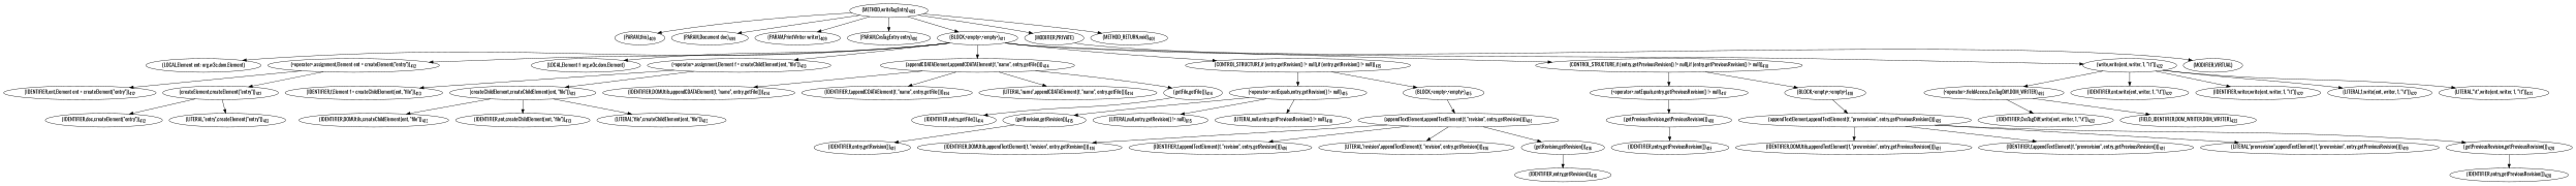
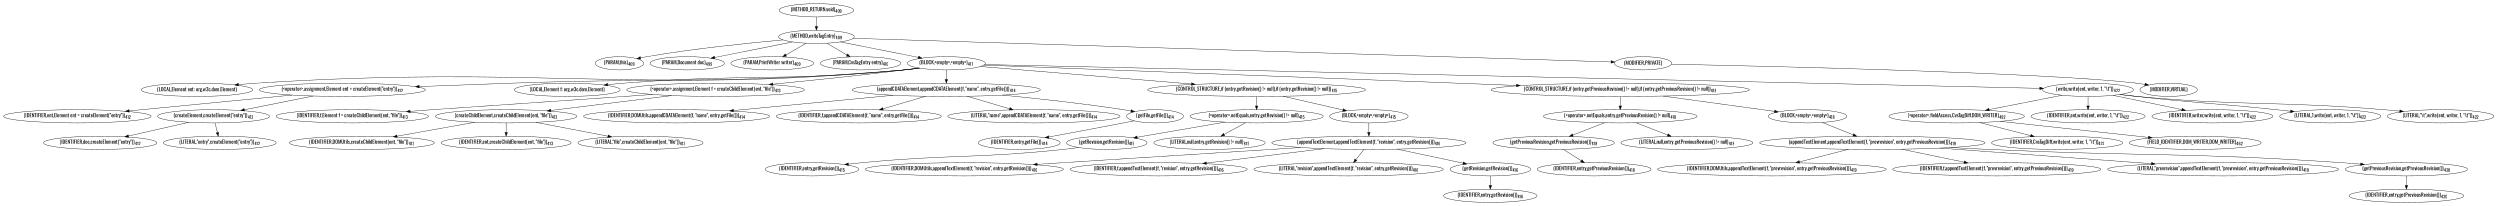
  digraph {
    fontname=Oswald
    node [fontname=Oswald]
    edge [fontname=Oswald]
    n1 [label=<(METHOD,writeTagEntry)<SUB>409</SUB>>]
    n2 [label=<(PARAM,this)<SUB>409</SUB>>]
    n3 [label=<(PARAM,Document doc)<SUB>499</SUB>>]
    n4 [label=<(PARAM,PrintWriter writer)<SUB>409</SUB>>]
    n5 [label=<(PARAM,CvsTagEntry entry)<SUB>410</SUB>>]
    n6 [label=<(BLOCK,&lt;empty&gt;,&lt;empty&gt;)<SUB>411</SUB>>]
    n7 [label=<(MODIFIER,PRIVATE)>]
    n8 [label=<(METHOD_RETURN,void)<SUB>409</SUB>>]
    n9 [label=<(LOCAL,Element ent: org.w3c.dom.Element)>]
    n10 [label=<(&lt;operator&gt;.assignment,Element ent = createElement(&quot;entry&quot;))<SUB>412</SUB>>]
    n11 [label=<(LOCAL,Element f: org.w3c.dom.Element)>]
    n12 [label=<(&lt;operator&gt;.assignment,Element f = createChildElement(ent, &quot;file&quot;))<SUB>413</SUB>>]
    n13 [label=<(appendCDATAElement,appendCDATAElement(f, &quot;name&quot;, entry.getFile()))<SUB>414</SUB>>]
    n14 [label=<(CONTROL_STRUCTURE,if (entry.getRevision() != null),if (entry.getRevision() != null))<SUB>415</SUB>>]
    n15 [label=<(CONTROL_STRUCTURE,if (entry.getPreviousRevision() != null),if (entry.getPreviousRevision() != null))<SUB>418</SUB>>]
    n16 [label=<(write,write(ent, writer, 1, &quot;\t&quot;))<SUB>422</SUB>>]
    n17 [label=<(MODIFIER,VIRTUAL)>]
    n18 [label=<(IDENTIFIER,ent,Element ent = createElement(&quot;entry&quot;))<SUB>412</SUB>>]
    n19 [label=<(createElement,createElement(&quot;entry&quot;))<SUB>412</SUB>>]
    n20 [label=<(IDENTIFIER,f,Element f = createChildElement(ent, &quot;file&quot;))<SUB>413</SUB>>]
    n21 [label=<(createChildElement,createChildElement(ent, &quot;file&quot;))<SUB>413</SUB>>]
    n22 [label=<(IDENTIFIER,DOMUtils,appendCDATAElement(f, &quot;name&quot;, entry.getFile()))<SUB>414</SUB>>]
    n23 [label=<(IDENTIFIER,f,appendCDATAElement(f, &quot;name&quot;, entry.getFile()))<SUB>414</SUB>>]
    n24 [label=<(LITERAL,&quot;name&quot;,appendCDATAElement(f, &quot;name&quot;, entry.getFile()))<SUB>414</SUB>>]
    n25 [label=<(getFile,getFile())<SUB>414</SUB>>]
    n26 [label=<(&lt;operator&gt;.notEquals,entry.getRevision() != null)<SUB>415</SUB>>]
    n27 [label=<(BLOCK,&lt;empty&gt;,&lt;empty&gt;)<SUB>415</SUB>>]
-   n28 [label=<(&lt;operator&gt;.notEquals,entry.getPreviousRevision() != null)<SUB>417</SUB>>]
+   n28 [label=<(&lt;operator&gt;.notEquals,entry.getPreviousRevision() != null)<SUB>418</SUB>>]
    n29 [label=<(BLOCK,&lt;empty&gt;,&lt;empty&gt;)<SUB>418</SUB>>]
    n30 [label=<(&lt;operator&gt;.fieldAccess,CvsTagDiff.DOM_WRITER)<SUB>492</SUB>>]
    n31 [label=<(IDENTIFIER,ent,write(ent, writer, 1, &quot;\t&quot;))<SUB>422</SUB>>]
    n32 [label=<(IDENTIFIER,writer,write(ent, writer, 1, &quot;\t&quot;))<SUB>422</SUB>>]
    n33 [label=<(LITERAL,1,write(ent, writer, 1, &quot;\t&quot;))<SUB>422</SUB>>]
    n34 [label=<(LITERAL,&quot;\t&quot;,write(ent, writer, 1, &quot;\t&quot;))<SUB>422</SUB>>]
    n35 [label=<(IDENTIFIER,doc,createElement(&quot;entry&quot;))<SUB>412</SUB>>]
    n36 [label=<(LITERAL,&quot;entry&quot;,createElement(&quot;entry&quot;))<SUB>412</SUB>>]
    n37 [label=<(IDENTIFIER,DOMUtils,createChildElement(ent, &quot;file&quot;))<SUB>413</SUB>>]
    n38 [label=<(IDENTIFIER,ent,createChildElement(ent, &quot;file&quot;))<SUB>413</SUB>>]
    n39 [label=<(LITERAL,&quot;file&quot;,createChildElement(ent, &quot;file&quot;))<SUB>413</SUB>>]
    n40 [label=<(IDENTIFIER,entry,getFile())<SUB>414</SUB>>]
    n41 [label=<(getRevision,getRevision())<SUB>415</SUB>>]
    n42 [label=<(LITERAL,null,entry.getRevision() != null)<SUB>815</SUB>>]
    n43 [label=<(appendTextElement,appendTextElement(f, &quot;revision&quot;, entry.getRevision()))<SUB>416</SUB>>]
    n44 [label=<(IDENTIFIER,entry,getRevision())<SUB>415</SUB>>]
    n45 [label=<(IDENTIFIER,DOMUtils,appendTextElement(f, &quot;revision&quot;, entry.getRevision()))<SUB>416</SUB>>]
    n46 [label=<(IDENTIFIER,f,appendTextElement(f, &quot;revision&quot;, entry.getRevision()))<SUB>416</SUB>>]
    n47 [label=<(LITERAL,&quot;revision&quot;,appendTextElement(f, &quot;revision&quot;, entry.getRevision()))<SUB>416</SUB>>]
    n48 [label=<(getRevision,getRevision())<SUB>416</SUB>>]
    n49 [label=<(IDENTIFIER,entry,getRevision())<SUB>416</SUB>>]
    n50 [label=<(getPreviousRevision,getPreviousRevision())<SUB>418</SUB>>]
    n51 [label=<(LITERAL,null,entry.getPreviousRevision() != null)<SUB>418</SUB>>]
    n52 [label=<(appendTextElement,appendTextElement(f, &quot;prevrevision&quot;, entry.getPreviousRevision()))<SUB>419</SUB>>]
    n53 [label=<(IDENTIFIER,entry,getPreviousRevision())<SUB>418</SUB>>]
    n54 [label=<(IDENTIFIER,DOMUtils,appendTextElement(f, &quot;prevrevision&quot;, entry.getPreviousRevision()))<SUB>419</SUB>>]
    n55 [label=<(IDENTIFIER,f,appendTextElement(f, &quot;prevrevision&quot;, entry.getPreviousRevision()))<SUB>419</SUB>>]
    n56 [label=<(LITERAL,&quot;prevrevision&quot;,appendTextElement(f, &quot;prevrevision&quot;, entry.getPreviousRevision()))<SUB>419</SUB>>]
    n57 [label=<(getPreviousRevision,getPreviousRevision())<SUB>420</SUB>>]
    n58 [label=<(IDENTIFIER,entry,getPreviousRevision())<SUB>420</SUB>>]
    n59 [label=<(IDENTIFIER,CvsTagDiff,write(ent, writer, 1, &quot;\t&quot;))<SUB>422</SUB>>]
-   n60 [label=<(FIELD_IDENTIFIER,DOM_WRITER,DOM_WRITER)<SUB>422</SUB>>]
+   n60 [label=<(FIELD_IDENTIFIER,DOM_WRITER,DOM_WRITER)<SUB>462</SUB>>]
    n1 -> n2
    n1 -> n3
    n1 -> n4
    n1 -> n5
    n1 -> n6
    n1 -> n7
-   n1 -> n8
+   n8 -> n1
    n6 -> n9
    n6 -> n10
    n6 -> n11
    n6 -> n12
    n6 -> n13
    n6 -> n14
    n6 -> n15
    n6 -> n16
    n7 -> n17
    n10 -> n18
    n10 -> n19
    n12 -> n20
    n12 -> n21
    n13 -> n22
    n13 -> n23
    n13 -> n24
    n13 -> n25
    n14 -> n26
    n14 -> n27
    n15 -> n28
    n15 -> n29
    n16 -> n30
    n16 -> n31
    n16 -> n32
    n16 -> n33
    n16 -> n34
    n19 -> n35
    n19 -> n36
    n21 -> n37
    n21 -> n38
    n21 -> n39
    n25 -> n40
    n26 -> n41
    n26 -> n42
    n27 -> n43
    n28 -> n50
-   n26 -> n51
+   n28 -> n51
    n29 -> n52
    n30 -> n59
    n30 -> n60
    n41 -> n44
    n43 -> n45
    n43 -> n46
    n43 -> n47
    n43 -> n48
    n48 -> n49
    n50 -> n53
    n52 -> n54
    n52 -> n55
    n52 -> n56
    n52 -> n57
    n57 -> n58
  }
